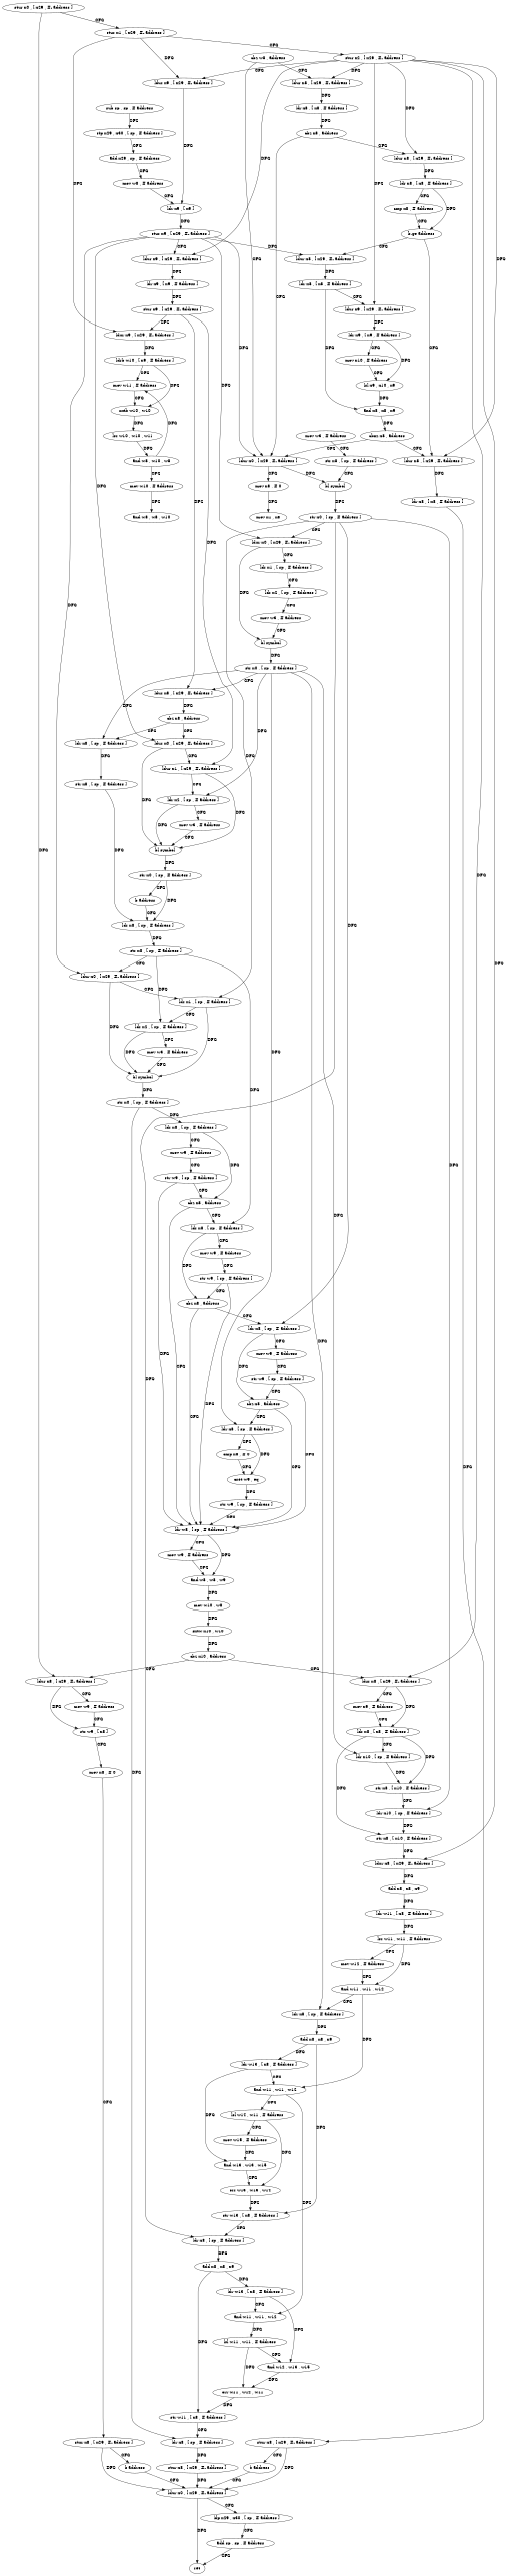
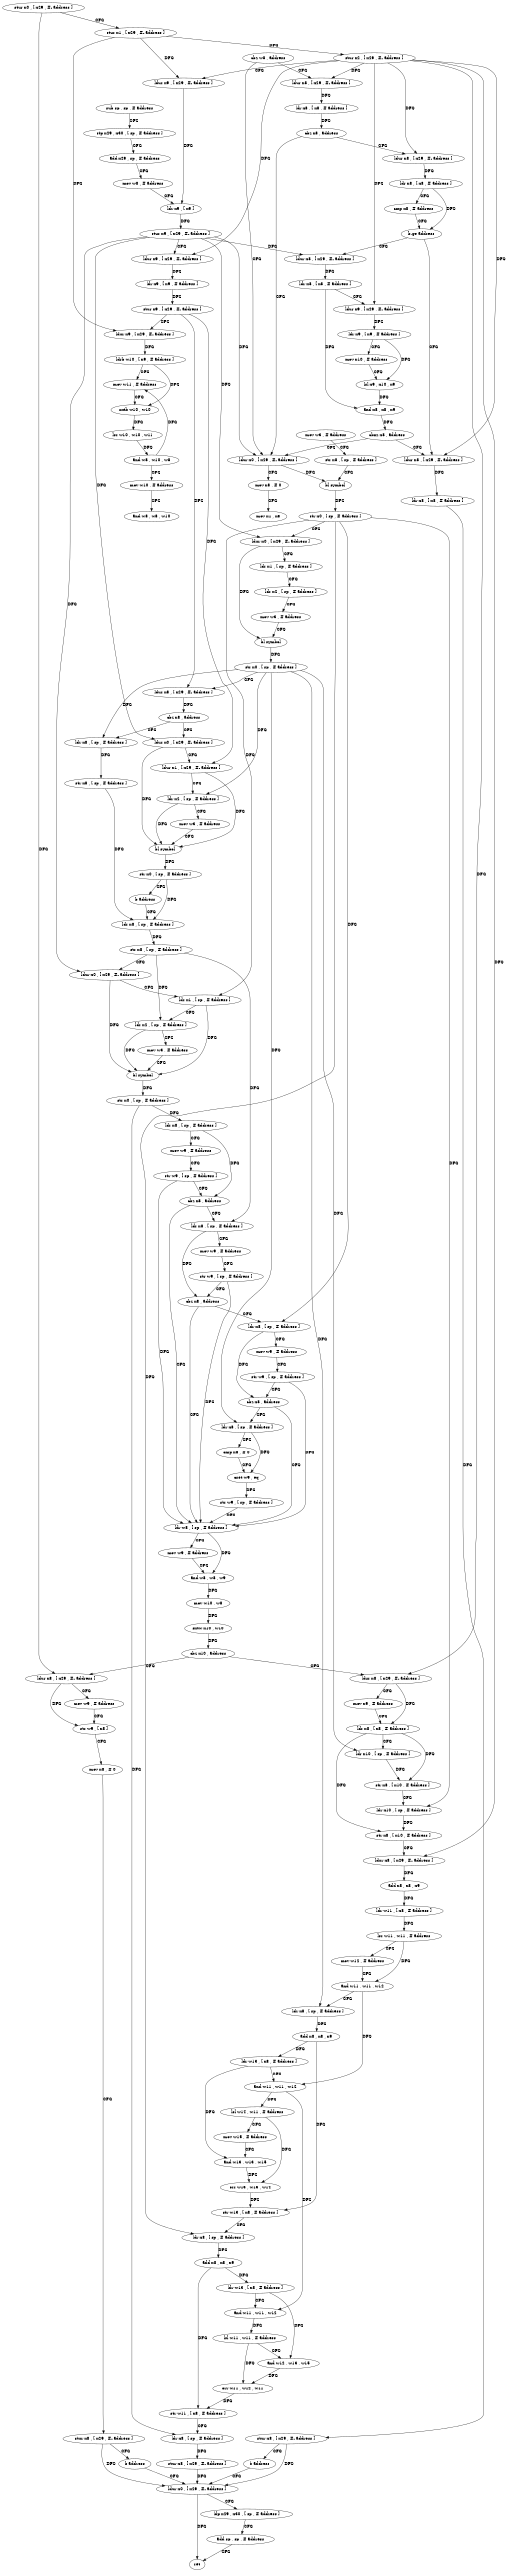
  digraph {
    n1 [label="sub sp , sp , # address"]
    n2 [label="stp x29 , x30 , [ sp , # address ]"]
    n3 [label="add x29 , sp , # address"]
    n4 [label="mov w8 , # address"]
    n5 [label="ldr x9 , [ x9 ]"]
    n6 [label="stur x0 , [ x29 , #- address ]"]
    n7 [label="stur x1 , [ x29 , #- address ]"]
    n8 [label="ldur x8 , [ x29 , #- address ]"]
    n9 [label="stur x2 , [ x29 , #- address ]"]
    n10 [label="ldur x9 , [ x29 , #- address ]"]
    n11 [label="ldur x9 , [ x29 , #- address ]"]
    n12 [label="mov w9 , # address"]
    n13 [label="str w9 , [ x8 ]"]
    n14 [label="ldur x9 , [ x29 , #- address ]"]
    n15 [label="ldur x8 , [ x29 , #- address ]"]
    n16 [label="ldur x8 , [ x29 , #- address ]"]
    n17 [label="ldur x8 , [ x29 , #- address ]"]
    n18 [label="ldur x8 , [ x29 , #- address ]"]
    n19 [label="ldur x9 , [ x29 , #- address ]"]
    n20 [label="ldur x8 , [ x29 , #- address ]"]
    n21 [label="ldrb w10 , [ x9 , # address ]"]
    n22 [label="ldr x9 , [ x9 , # address ]"]
    n23 [label="ldr x8 , [ x8 , # address ]"]
    n24 [label="ldr x8 , [ x8 , # address ]"]
    n25 [label="ldr x8 , [ x8 , # address ]"]
    n26 [label="mov x9 , # address"]
    n27 [label="ldr x8 , [ x8 , # address ]"]
    n28 [label="ldr x9 , [ x9 , # address ]"]
    n29 [label="add x8 , x8 , x9"]
    n30 [label="stur x9 , [ x29 , #- address ]"]
    n31 [label="ldur x0 , [ x29 , #- address ]"]
    n32 [label="ldur x0 , [ x29 , #- address ]"]
    n33 [label="ldur x0 , [ x29 , #- address ]"]
    n34 [label="ldur x8 , [ x29 , #- address ]"]
    n35 [label="ldur x0 , [ x29 , #- address ]"]
    n36 [label="mov x8 , # 0"]
    n37 [label="bl symbol"]
    n38 [label="ldr x1 , [ sp , # address ]"]
    n39 [label="bl symbol"]
    n40 [label="ldur x1 , [ x29 , #- address ]"]
    n41 [label="bl symbol"]
    n42 [label="ldr x8 , [ x8 , # address ]"]
    n43 [label="ldr x1 , [ sp , # address ]"]
    n44 [label="bl symbol"]
    n45 [label="stur x9 , [ x29 , #- address ]"]
    n46 [label="ldur x8 , [ x29 , #- address ]"]
    n47 [label="cbz x8 , address"]
    n48 [label="ldr x2 , [ sp , # address ]"]
    n49 [label="mov w11 , # address"]
    n50 [label="uxtb w10 , w10"]
    n51 [label="lsr w10 , w10 , w11"]
    n52 [label="and w8 , w10 , w8"]
    n53 [label="mov w10 , # address"]
    n54 [label="and w8 , w8 , w10"]
    n55 [label="cbz w8 , address"]
    n56 [label="mov x1 , x8"]
    n57 [label="str x0 , [ sp , # address ]"]
    n58 [label="cbz x8 , address"]
    n59 [label="mov w3 , # address"]
    n60 [label="str x8 , [ sp , # address ]"]
    n61 [label="ldr x8 , [ sp , # address ]"]
    n62 [label="ldr x10 , [ sp , # address ]"]
    n63 [label="ldr x8 , [ sp , # address ]"]
    n64 [label="mov w9 , # address"]
    n65 [label="cbz x8 , address"]
    n66 [label="ldr x2 , [ sp , # address ]"]
    n67 [label="str x8 , [ x10 , # address ]"]
    n68 [label="add x8 , x8 , x9"]
    n69 [label="ldr x2 , [ sp , # address ]"]
    n70 [label="str x0 , [ sp , # address ]"]
    n71 [label="mov w3 , # address"]
    n72 [label="ldr x8 , [ sp , # address ]"]
    n73 [label="ldr x10 , [ sp , # address ]"]
    n74 [label="ldr x8 , [ sp , # address ]"]
    n75 [label="ldr x8 , [ sp , # address ]"]
    n76 [label="str x8 , [ sp , # address ]"]
    n77 [label="mov w3 , # address"]
    n78 [label="str x8 , [ x10 , # address ]"]
    n79 [label="add x8 , x8 , x9"]
    n80 [label="cmp x8 , # 0"]
    n81 [label="cset w9 , eq"]
    n82 [label="ldr x8 , [ sp , # address ]"]
    n83 [label="str x0 , [ sp , # address ]"]
    n84 [label="cmp x8 , # address"]
    n85 [label="b.ge address"]
    n86 [label="str x8 , [ sp , # address ]"]
    n87 [label="ldr x8 , [ sp , # address ]"]
    n88 [label="b address"]
    n89 [label="stur x8 , [ x29 , #- address ]"]
    n90 [label="and x8 , x8 , x9"]
    n91 [label="ldr w8 , [ sp , # address ]"]
    n92 [label="mov w9 , # address"]
    n93 [label="and w8 , w8 , w9"]
    n94 [label="mov w10 , w8"]
    n95 [label="sxtw x10 , w10"]
    n96 [label="cbz x10 , address"]
    n97 [label="mov x8 , # 0"]
    n98 [label="mov w9 , # address"]
    n99 [label="cbz x8 , address"]
    n100 [label="str w9 , [ sp , # address ]"]
    n101 [label="str w9 , [ sp , # address ]"]
    n102 [label="mov w3 , # address"]
    n103 [label="str x0 , [ sp , # address ]"]
    n104 [label="ldr x8 , [ sp , # address ]"]
    n105 [label="ldr x8 , [ sp , # address ]"]
    n106 [label="mov w9 , # address"]
    n107 [label="cbz x8 , address"]
    n108 [label="stur x8 , [ x29 , #- address ]"]
    n109 [label="str w9 , [ sp , # address ]"]
    n110 [label="b address"]
    n111 [label="ldur x0 , [ x29 , #- address ]"]
    n112 [label="ldp x29 , x30 , [ sp , # address ]"]
    n113 [label=ret]
    n114 [label="add sp , sp , # address"]
    n115 [label="cbnz x8 , address"]
    n116 [label="mov x10 , # address"]
    n117 [label="lsl x9 , x10 , x9"]
    n118 [label="ldr w11 , [ x8 , # address ]"]
    n119 [label="lsr w11 , w11 , # address"]
    n120 [label="mov w12 , # address"]
    n121 [label="and w11 , w11 , w12"]
    n122 [label="and w11 , w11 , w12"]
    n123 [label="lsl w14 , w11 , # address"]
    n124 [label="and w11 , w11 , w12"]
    n125 [label="ldr w13 , [ x8 , # address ]"]
    n126 [label="str w13 , [ x8 , # address ]"]
    n127 [label="and w13 , w13 , w15"]
    n128 [label="orr w13 , w13 , w14"]
    n129 [label="mov w15 , # address"]
    n130 [label="lsl w11 , w11 , # address"]
    n131 [label="ldr w13 , [ x8 , # address ]"]
    n132 [label="str w11 , [ x8 , # address ]"]
    n133 [label="and w12 , w13 , w15"]
    n134 [label="orr w11 , w12 , w11"]
    n135 [label="stur x8 , [ x29 , #- address ]"]
    n136 [label="b address"]
    n137 [label="str w9 , [ sp , # address ]"]
    n1 -> n2 [label=CFG]
    n2 -> n3 [label=CFG]
    n3 -> n4 [label=CFG]
    n4 -> n5 [label=CFG]
    n5 -> n30 [label=DFG]
    n6 -> n7 [label=CFG]
    n6 -> n8 [label=DFG]
-   n7 -> n9 [label=CFG]
+   n7 -> n9 [label=DFG]
    n7 -> n10 [label=DFG]
    n7 -> n11 [label=DFG]
    n8 -> n12 [label=CFG]
    n8 -> n13 [label=DFG]
    n9 -> n10 [label=CFG]
    n9 -> n14 [label=DFG]
    n9 -> n15 [label=DFG]
    n9 -> n16 [label=DFG]
    n9 -> n17 [label=DFG]
    n9 -> n18 [label=DFG]
    n9 -> n19 [label=DFG]
    n9 -> n20 [label=DFG]
    n10 -> n5 [label=DFG]
    n11 -> n21 [label=DFG]
    n12 -> n13 [label=CFG]
    n13 -> n97 [label=CFG]
    n14 -> n22 [label=DFG]
    n15 -> n23 [label=DFG]
    n16 -> n24 [label=DFG]
    n17 -> n25 [label=DFG]
    n18 -> n26 [label=CFG]
    n18 -> n27 [label=DFG]
    n19 -> n28 [label=DFG]
    n20 -> n29 [label=DFG]
    n21 -> n49 [label=CFG]
    n21 -> n50 [label=DFG]
    n22 -> n45 [label=DFG]
    n23 -> n58 [label=DFG]
    n24 -> n84 [label=CFG]
    n24 -> n85 [label=DFG]
    n25 -> n89 [label=DFG]
    n26 -> n27 [label=CFG]
    n27 -> n67 [label=DFG]
    n27 -> n73 [label=CFG]
    n27 -> n78 [label=DFG]
    n28 -> n116 [label=CFG]
    n28 -> n117 [label=DFG]
    n29 -> n118 [label=DFG]
    n30 -> n14 [label=CFG]
    n30 -> n31 [label=DFG]
    n30 -> n32 [label=DFG]
    n30 -> n33 [label=DFG]
    n30 -> n34 [label=DFG]
    n30 -> n35 [label=DFG]
    n31 -> n36 [label=CFG]
    n31 -> n37 [label=DFG]
    n32 -> n38 [label=CFG]
    n32 -> n39 [label=DFG]
    n33 -> n40 [label=CFG]
    n33 -> n41 [label=DFG]
    n34 -> n42 [label=DFG]
    n35 -> n43 [label=CFG]
    n35 -> n44 [label=DFG]
    n36 -> n56 [label=CFG]
    n37 -> n57 [label=DFG]
    n38 -> n69 [label=CFG]
    n39 -> n70 [label=DFG]
    n40 -> n41 [label=DFG]
    n40 -> n48 [label=CFG]
    n41 -> n83 [label=DFG]
    n42 -> n19 [label=CFG]
    n42 -> n90 [label=DFG]
    n43 -> n44 [label=DFG]
    n43 -> n66 [label=CFG]
    n44 -> n103 [label=DFG]
    n45 -> n11 [label=CFG]
    n45 -> n40 [label=DFG]
    n45 -> n46 [label=DFG]
    n46 -> n47 [label=DFG]
    n47 -> n33 [label=CFG]
    n47 -> n72 [label=CFG]
    n48 -> n41 [label=DFG]
    n48 -> n77 [label=CFG]
    n49 -> n50 [label=CFG]
    n50 -> n51 [label=DFG]
    n51 -> n52 [label=DFG]
    n52 -> n49 [label=DFG]
    n52 -> n53 [label=CFG]
    n53 -> n54 [label=CFG]
    n55 -> n15 [label=CFG]
    n55 -> n31 [label=CFG]
    n57 -> n32 [label=CFG]
    n57 -> n43 [label=DFG]
    n57 -> n61 [label=DFG]
    n57 -> n62 [label=DFG]
    n57 -> n63 [label=DFG]
    n58 -> n16 [label=CFG]
    n58 -> n31 [label=CFG]
    n59 -> n60 [label=CFG]
    n60 -> n37 [label=CFG]
    n61 -> n64 [label=CFG]
    n61 -> n65 [label=DFG]
    n62 -> n67 [label=DFG]
    n63 -> n68 [label=DFG]
    n64 -> n101 [label=CFG]
    n65 -> n75 [label=CFG]
    n65 -> n91 [label=CFG]
    n66 -> n44 [label=DFG]
    n66 -> n102 [label=CFG]
    n67 -> n20 [label=CFG]
    n68 -> n131 [label=DFG]
    n68 -> n132 [label=DFG]
    n69 -> n71 [label=CFG]
    n70 -> n46 [label=CFG]
    n70 -> n48 [label=DFG]
    n70 -> n72 [label=DFG]
    n70 -> n73 [label=DFG]
    n70 -> n74 [label=DFG]
    n70 -> n75 [label=DFG]
    n71 -> n39 [label=CFG]
    n72 -> n76 [label=DFG]
    n73 -> n78 [label=DFG]
    n74 -> n79 [label=DFG]
    n75 -> n80 [label=CFG]
    n75 -> n81 [label=DFG]
    n76 -> n82 [label=DFG]
    n77 -> n41 [label=CFG]
    n78 -> n62 [label=CFG]
    n79 -> n125 [label=DFG]
    n79 -> n126 [label=DFG]
    n80 -> n81 [label=CFG]
    n81 -> n137 [label=DFG]
    n82 -> n86 [label=DFG]
    n83 -> n82 [label=DFG]
    n83 -> n88 [label=CFG]
    n84 -> n85 [label=CFG]
    n85 -> n17 [label=CFG]
    n85 -> n34 [label=CFG]
    n86 -> n35 [label=CFG]
    n86 -> n66 [label=DFG]
    n86 -> n87 [label=DFG]
    n87 -> n98 [label=CFG]
    n87 -> n99 [label=DFG]
    n88 -> n82 [label=CFG]
    n89 -> n110 [label=CFG]
    n89 -> n111 [label=DFG]
    n90 -> n115 [label=DFG]
    n91 -> n92 [label=CFG]
    n91 -> n93 [label=DFG]
    n92 -> n93 [label=CFG]
    n93 -> n94 [label=DFG]
    n94 -> n95 [label=DFG]
    n95 -> n96 [label=DFG]
    n96 -> n8 [label=CFG]
    n96 -> n18 [label=CFG]
    n97 -> n135 [label=CFG]
    n98 -> n100 [label=CFG]
    n99 -> n61 [label=CFG]
    n99 -> n91 [label=CFG]
    n100 -> n91 [label=DFG]
    n100 -> n99 [label=CFG]
    n101 -> n65 [label=CFG]
    n101 -> n91 [label=DFG]
    n102 -> n44 [label=CFG]
    n103 -> n104 [label=DFG]
    n103 -> n105 [label=DFG]
    n104 -> n106 [label=CFG]
    n104 -> n107 [label=DFG]
    n105 -> n108 [label=DFG]
    n106 -> n109 [label=CFG]
    n107 -> n87 [label=CFG]
    n107 -> n91 [label=CFG]
    n108 -> n111 [label=DFG]
    n109 -> n91 [label=DFG]
    n109 -> n107 [label=CFG]
    n110 -> n111 [label=CFG]
    n111 -> n112 [label=CFG]
    n111 -> n113 [label=DFG]
    n112 -> n114 [label=CFG]
    n114 -> n113 [label=CFG]
    n115 -> n17 [label=CFG]
    n115 -> n31 [label=CFG]
    n116 -> n117 [label=CFG]
    n117 -> n90 [label=DFG]
    n118 -> n119 [label=DFG]
    n119 -> n120 [label=CFG]
    n119 -> n121 [label=DFG]
    n120 -> n121 [label=CFG]
    n121 -> n74 [label=CFG]
    n121 -> n122 [label=DFG]
    n122 -> n123 [label=DFG]
    n122 -> n124 [label=DFG]
    n123 -> n128 [label=DFG]
    n123 -> n129 [label=CFG]
    n124 -> n130 [label=DFG]
    n125 -> n122 [label=CFG]
    n125 -> n127 [label=DFG]
    n126 -> n63 [label=CFG]
-   n127 -> n128 [label=CFG]
+   n127 -> n128 [label=DFG]
    n128 -> n126 [label=DFG]
    n129 -> n127 [label=CFG]
    n130 -> n133 [label=CFG]
    n130 -> n134 [label=DFG]
    n131 -> n124 [label=CFG]
    n131 -> n133 [label=DFG]
    n132 -> n105 [label=CFG]
    n133 -> n134 [label=DFG]
    n134 -> n132 [label=DFG]
    n135 -> n111 [label=DFG]
    n135 -> n136 [label=CFG]
    n136 -> n111 [label=CFG]
    n137 -> n91 [label=DFG]
  }
